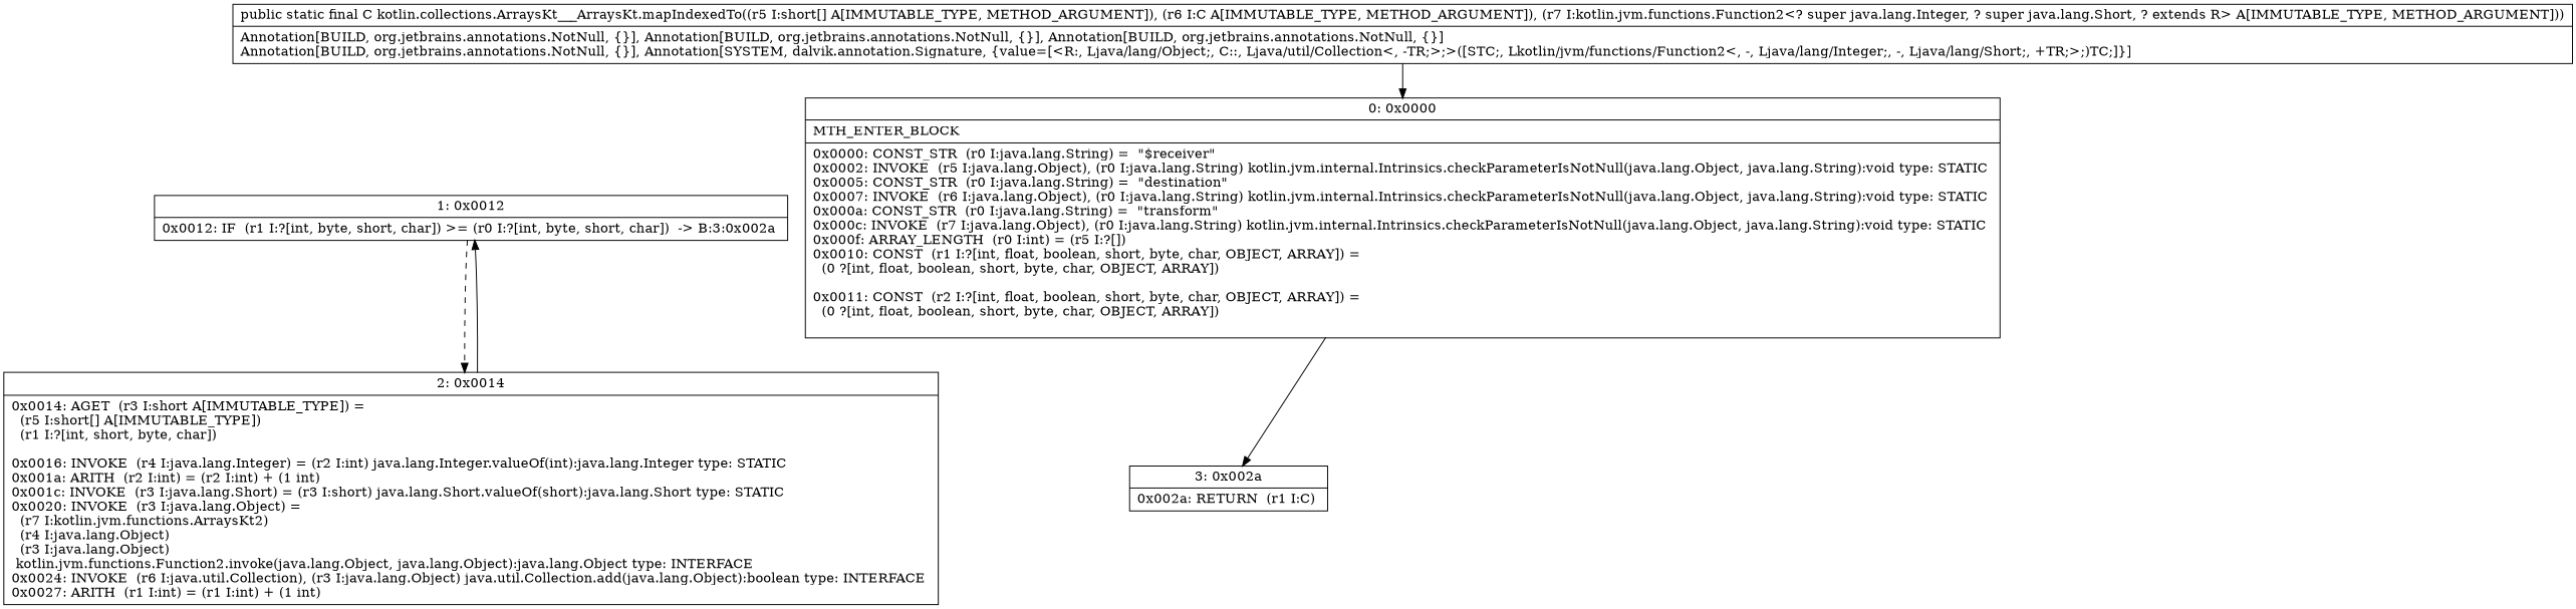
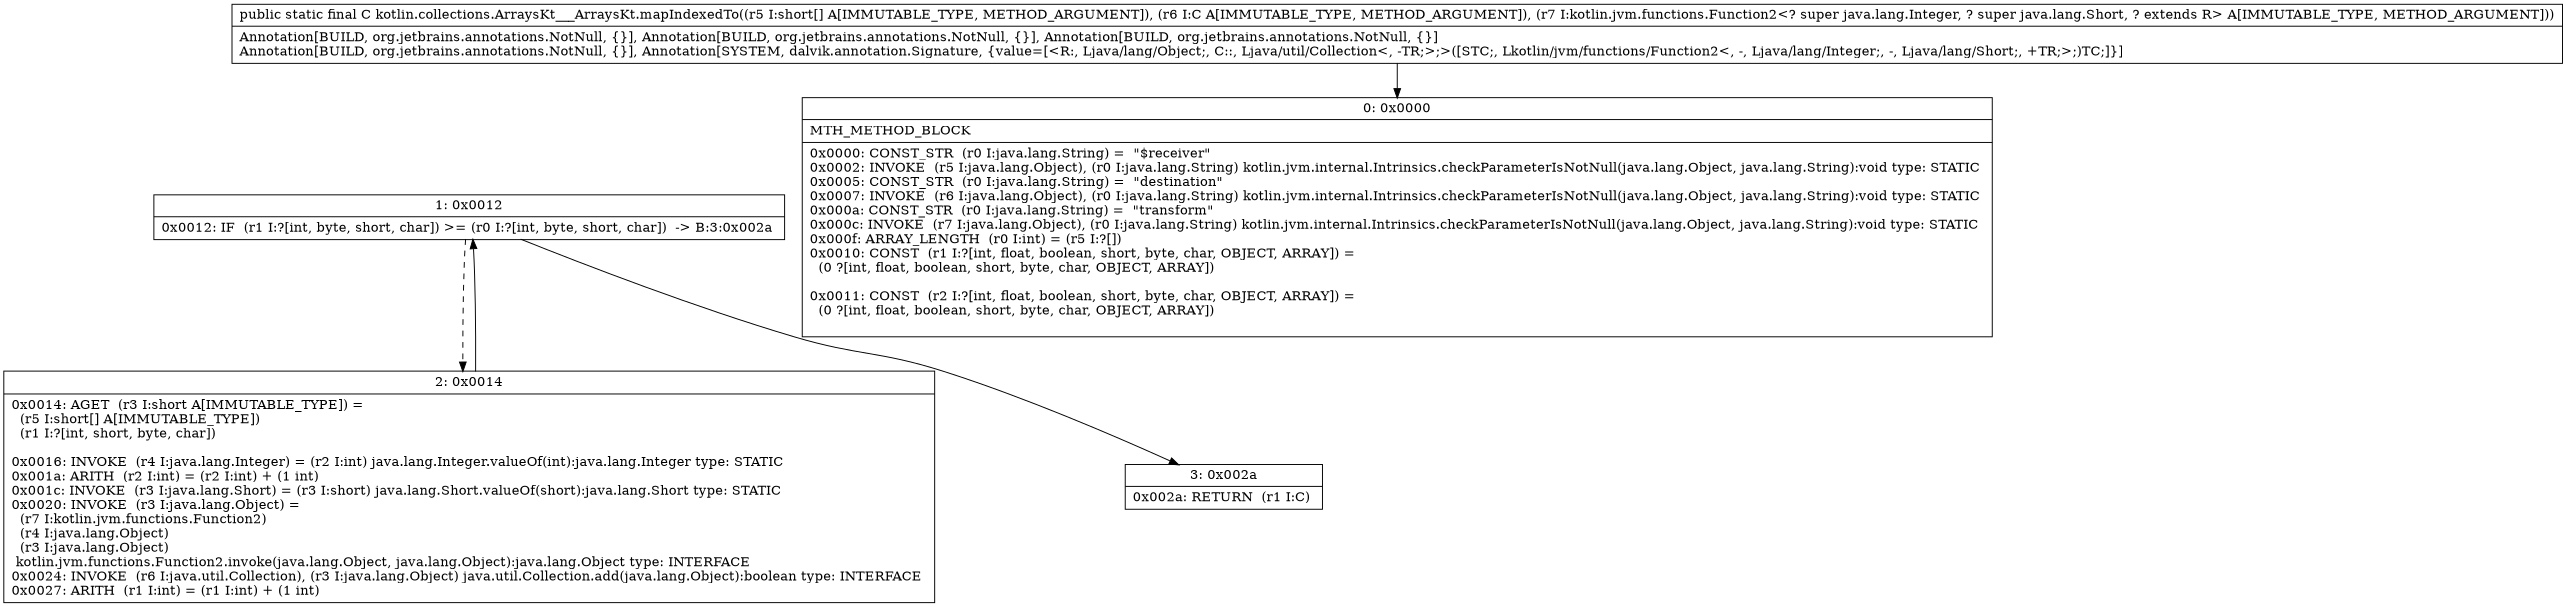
  digraph {
    node [shape=record]
-   n1 [label="{0\:\ 0x0000|MTH_ENTER_BLOCK\l|0x0000: CONST_STR  (r0 I:java.lang.String) =  \"$receiver\" \l0x0002: INVOKE  (r5 I:java.lang.Object), (r0 I:java.lang.String) kotlin.jvm.internal.Intrinsics.checkParameterIsNotNull(java.lang.Object, java.lang.String):void type: STATIC \l0x0005: CONST_STR  (r0 I:java.lang.String) =  \"destination\" \l0x0007: INVOKE  (r6 I:java.lang.Object), (r0 I:java.lang.String) kotlin.jvm.internal.Intrinsics.checkParameterIsNotNull(java.lang.Object, java.lang.String):void type: STATIC \l0x000a: CONST_STR  (r0 I:java.lang.String) =  \"transform\" \l0x000c: INVOKE  (r7 I:java.lang.Object), (r0 I:java.lang.String) kotlin.jvm.internal.Intrinsics.checkParameterIsNotNull(java.lang.Object, java.lang.String):void type: STATIC \l0x000f: ARRAY_LENGTH  (r0 I:int) = (r5 I:?[]) \l0x0010: CONST  (r1 I:?[int, float, boolean, short, byte, char, OBJECT, ARRAY]) = \l  (0 ?[int, float, boolean, short, byte, char, OBJECT, ARRAY])\l \l0x0011: CONST  (r2 I:?[int, float, boolean, short, byte, char, OBJECT, ARRAY]) = \l  (0 ?[int, float, boolean, short, byte, char, OBJECT, ARRAY])\l \l}"]
+   n1 [label="{0\:\ 0x0000|MTH_METHOD_BLOCK\l|0x0000: CONST_STR  (r0 I:java.lang.String) =  \"$receiver\" \l0x0002: INVOKE  (r5 I:java.lang.Object), (r0 I:java.lang.String) kotlin.jvm.internal.Intrinsics.checkParameterIsNotNull(java.lang.Object, java.lang.String):void type: STATIC \l0x0005: CONST_STR  (r0 I:java.lang.String) =  \"destination\" \l0x0007: INVOKE  (r6 I:java.lang.Object), (r0 I:java.lang.String) kotlin.jvm.internal.Intrinsics.checkParameterIsNotNull(java.lang.Object, java.lang.String):void type: STATIC \l0x000a: CONST_STR  (r0 I:java.lang.String) =  \"transform\" \l0x000c: INVOKE  (r7 I:java.lang.Object), (r0 I:java.lang.String) kotlin.jvm.internal.Intrinsics.checkParameterIsNotNull(java.lang.Object, java.lang.String):void type: STATIC \l0x000f: ARRAY_LENGTH  (r0 I:int) = (r5 I:?[]) \l0x0010: CONST  (r1 I:?[int, float, boolean, short, byte, char, OBJECT, ARRAY]) = \l  (0 ?[int, float, boolean, short, byte, char, OBJECT, ARRAY])\l \l0x0011: CONST  (r2 I:?[int, float, boolean, short, byte, char, OBJECT, ARRAY]) = \l  (0 ?[int, float, boolean, short, byte, char, OBJECT, ARRAY])\l \l}"]
    n2 [label="{1\:\ 0x0012|0x0012: IF  (r1 I:?[int, byte, short, char]) \>= (r0 I:?[int, byte, short, char])  \-\> B:3:0x002a \l}"]
-   n3 [label="{2\:\ 0x0014|0x0014: AGET  (r3 I:short A[IMMUTABLE_TYPE]) = \l  (r5 I:short[] A[IMMUTABLE_TYPE])\l  (r1 I:?[int, short, byte, char])\l \l0x0016: INVOKE  (r4 I:java.lang.Integer) = (r2 I:int) java.lang.Integer.valueOf(int):java.lang.Integer type: STATIC \l0x001a: ARITH  (r2 I:int) = (r2 I:int) + (1 int) \l0x001c: INVOKE  (r3 I:java.lang.Short) = (r3 I:short) java.lang.Short.valueOf(short):java.lang.Short type: STATIC \l0x0020: INVOKE  (r3 I:java.lang.Object) = \l  (r7 I:kotlin.jvm.functions.ArraysKt2)\l  (r4 I:java.lang.Object)\l  (r3 I:java.lang.Object)\l kotlin.jvm.functions.Function2.invoke(java.lang.Object, java.lang.Object):java.lang.Object type: INTERFACE \l0x0024: INVOKE  (r6 I:java.util.Collection), (r3 I:java.lang.Object) java.util.Collection.add(java.lang.Object):boolean type: INTERFACE \l0x0027: ARITH  (r1 I:int) = (r1 I:int) + (1 int) \l}"]
+   n3 [label="{2\:\ 0x0014|0x0014: AGET  (r3 I:short A[IMMUTABLE_TYPE]) = \l  (r5 I:short[] A[IMMUTABLE_TYPE])\l  (r1 I:?[int, short, byte, char])\l \l0x0016: INVOKE  (r4 I:java.lang.Integer) = (r2 I:int) java.lang.Integer.valueOf(int):java.lang.Integer type: STATIC \l0x001a: ARITH  (r2 I:int) = (r2 I:int) + (1 int) \l0x001c: INVOKE  (r3 I:java.lang.Short) = (r3 I:short) java.lang.Short.valueOf(short):java.lang.Short type: STATIC \l0x0020: INVOKE  (r3 I:java.lang.Object) = \l  (r7 I:kotlin.jvm.functions.Function2)\l  (r4 I:java.lang.Object)\l  (r3 I:java.lang.Object)\l kotlin.jvm.functions.Function2.invoke(java.lang.Object, java.lang.Object):java.lang.Object type: INTERFACE \l0x0024: INVOKE  (r6 I:java.util.Collection), (r3 I:java.lang.Object) java.util.Collection.add(java.lang.Object):boolean type: INTERFACE \l0x0027: ARITH  (r1 I:int) = (r1 I:int) + (1 int) \l}"]
    n4 [label="{3\:\ 0x002a|0x002a: RETURN  (r1 I:C) \l}"]
    n5 [label="{public static final C kotlin.collections.ArraysKt___ArraysKt.mapIndexedTo((r5 I:short[] A[IMMUTABLE_TYPE, METHOD_ARGUMENT]), (r6 I:C A[IMMUTABLE_TYPE, METHOD_ARGUMENT]), (r7 I:kotlin.jvm.functions.Function2\<? super java.lang.Integer, ? super java.lang.Short, ? extends R\> A[IMMUTABLE_TYPE, METHOD_ARGUMENT]))  | Annotation[BUILD, org.jetbrains.annotations.NotNull, \{\}], Annotation[BUILD, org.jetbrains.annotations.NotNull, \{\}], Annotation[BUILD, org.jetbrains.annotations.NotNull, \{\}]\lAnnotation[BUILD, org.jetbrains.annotations.NotNull, \{\}], Annotation[SYSTEM, dalvik.annotation.Signature, \{value=[\<R:, Ljava\/lang\/Object;, C::, Ljava\/util\/Collection\<, \-TR;\>;\>([STC;, Lkotlin\/jvm\/functions\/Function2\<, \-, Ljava\/lang\/Integer;, \-, Ljava\/lang\/Short;, +TR;\>;)TC;]\}]\l}"]
    n2 -> n3 [style=dashed]
-   n1 -> n4
+   n2 -> n4
    n3 -> n2
    n5 -> n1
  }
